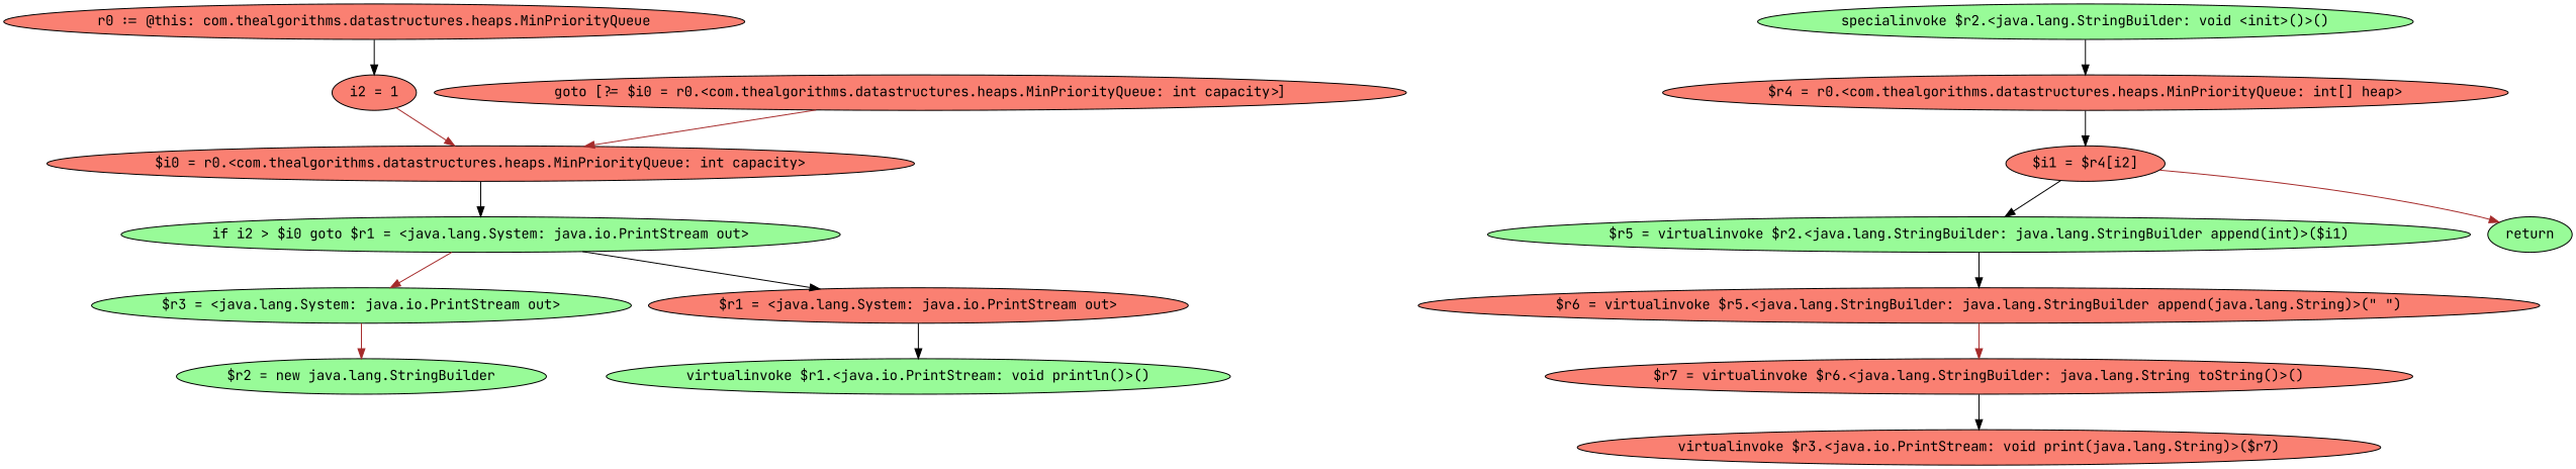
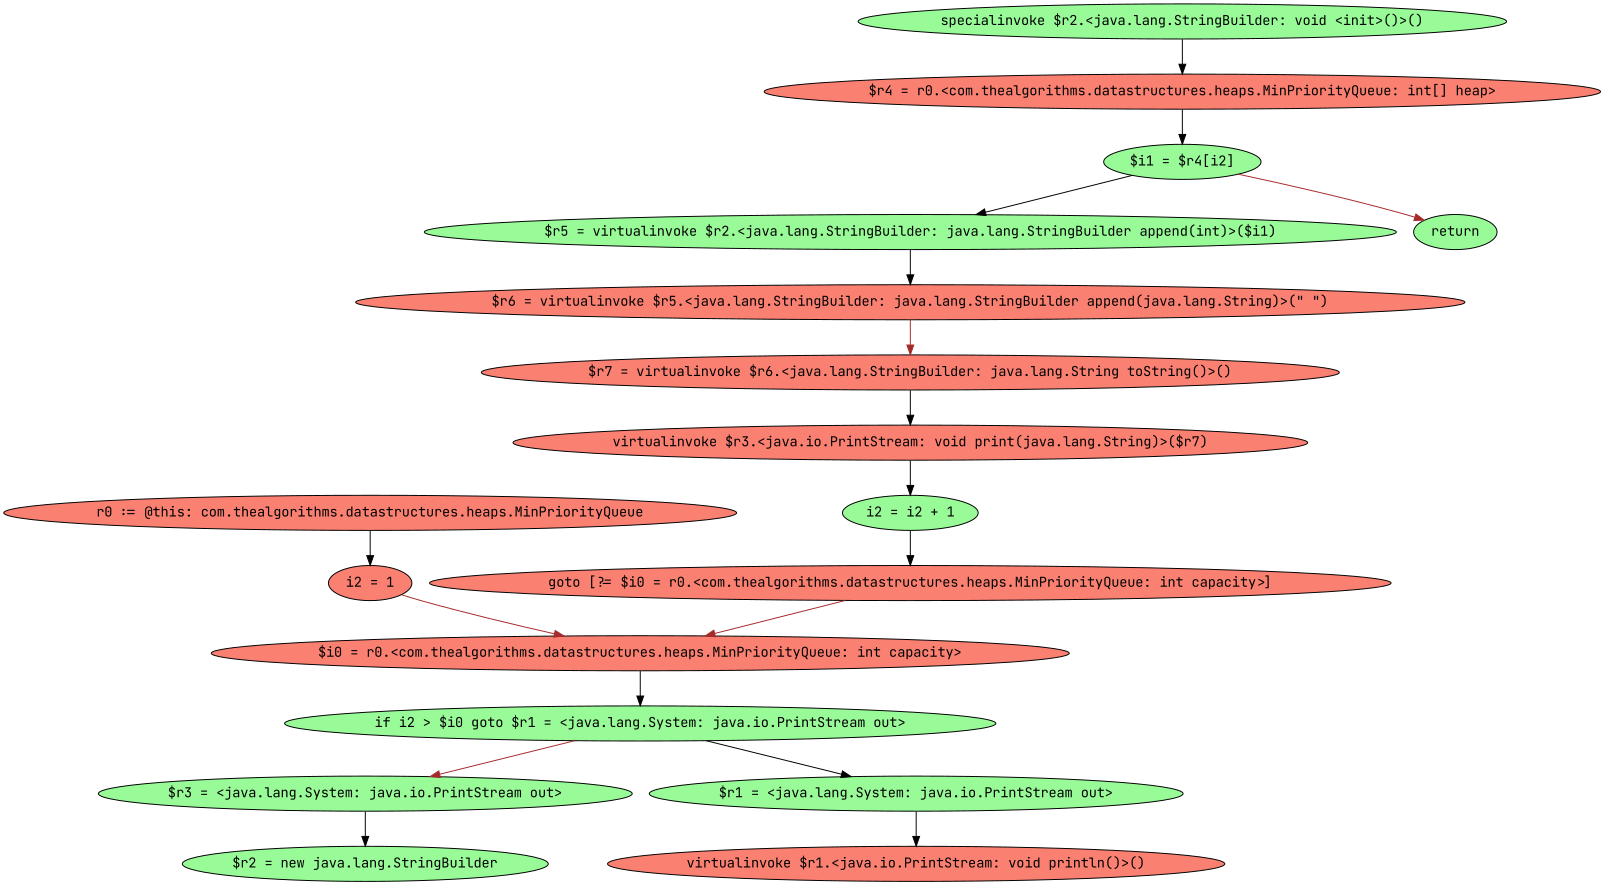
  digraph {
    fontname="JetBrains Mono"
    node [fillcolor=salmon fontname="JetBrains Mono" style=filled]
    edge [color=black fontname="JetBrains Mono"]
    "r0 := @this: com.thealgorithms.datastructures.heaps.MinPriorityQueue"
    "i2 = 1"
    "$i0 = r0.<com.thealgorithms.datastructures.heaps.MinPriorityQueue: int capacity>"
    "if i2 > $i0 goto $r1 = <java.lang.System: java.io.PrintStream out>" [fillcolor=palegreen]
    "$r3 = <java.lang.System: java.io.PrintStream out>" [fillcolor=palegreen]
-   "$r1 = <java.lang.System: java.io.PrintStream out>"
+   "$r1 = <java.lang.System: java.io.PrintStream out>" [fillcolor=palegreen]
    "$r2 = new java.lang.StringBuilder" [fillcolor=palegreen]
-   "virtualinvoke $r1.<java.io.PrintStream: void println()>()" [fillcolor=palegreen]
+   "virtualinvoke $r1.<java.io.PrintStream: void println()>()"
    "specialinvoke $r2.<java.lang.StringBuilder: void <init>()>()" [fillcolor=palegreen]
    "$r4 = r0.<com.thealgorithms.datastructures.heaps.MinPriorityQueue: int[] heap>"
-   "$i1 = $r4[i2]"
+   "$i1 = $r4[i2]" [fillcolor=palegreen]
    "$r5 = virtualinvoke $r2.<java.lang.StringBuilder: java.lang.StringBuilder append(int)>($i1)" [fillcolor=palegreen]
    return [fillcolor=palegreen]
    "$r6 = virtualinvoke $r5.<java.lang.StringBuilder: java.lang.StringBuilder append(java.lang.String)>(\" \")"
    "$r7 = virtualinvoke $r6.<java.lang.StringBuilder: java.lang.String toString()>()"
    "virtualinvoke $r3.<java.io.PrintStream: void print(java.lang.String)>($r7)"
+   "i2 = i2 + 1" [fillcolor=palegreen]
    "goto [?= $i0 = r0.<com.thealgorithms.datastructures.heaps.MinPriorityQueue: int capacity>]"
    "r0 := @this: com.thealgorithms.datastructures.heaps.MinPriorityQueue" -> "i2 = 1"
    "i2 = 1" -> "$i0 = r0.<com.thealgorithms.datastructures.heaps.MinPriorityQueue: int capacity>" [color=brown]
    "$i0 = r0.<com.thealgorithms.datastructures.heaps.MinPriorityQueue: int capacity>" -> "if i2 > $i0 goto $r1 = <java.lang.System: java.io.PrintStream out>"
    "if i2 > $i0 goto $r1 = <java.lang.System: java.io.PrintStream out>" -> "$r3 = <java.lang.System: java.io.PrintStream out>" [color=brown]
    "if i2 > $i0 goto $r1 = <java.lang.System: java.io.PrintStream out>" -> "$r1 = <java.lang.System: java.io.PrintStream out>"
-   "$r3 = <java.lang.System: java.io.PrintStream out>" -> "$r2 = new java.lang.StringBuilder" [color=brown]
+   "$r3 = <java.lang.System: java.io.PrintStream out>" -> "$r2 = new java.lang.StringBuilder"
    "$r1 = <java.lang.System: java.io.PrintStream out>" -> "virtualinvoke $r1.<java.io.PrintStream: void println()>()"
    "specialinvoke $r2.<java.lang.StringBuilder: void <init>()>()" -> "$r4 = r0.<com.thealgorithms.datastructures.heaps.MinPriorityQueue: int[] heap>"
    "$r4 = r0.<com.thealgorithms.datastructures.heaps.MinPriorityQueue: int[] heap>" -> "$i1 = $r4[i2]"
    "$i1 = $r4[i2]" -> "$r5 = virtualinvoke $r2.<java.lang.StringBuilder: java.lang.StringBuilder append(int)>($i1)"
    "$i1 = $r4[i2]" -> return [color=brown]
    "$r5 = virtualinvoke $r2.<java.lang.StringBuilder: java.lang.StringBuilder append(int)>($i1)" -> "$r6 = virtualinvoke $r5.<java.lang.StringBuilder: java.lang.StringBuilder append(java.lang.String)>(\" \")"
    "$r6 = virtualinvoke $r5.<java.lang.StringBuilder: java.lang.StringBuilder append(java.lang.String)>(\" \")" -> "$r7 = virtualinvoke $r6.<java.lang.StringBuilder: java.lang.String toString()>()" [color=brown]
    "$r7 = virtualinvoke $r6.<java.lang.StringBuilder: java.lang.String toString()>()" -> "virtualinvoke $r3.<java.io.PrintStream: void print(java.lang.String)>($r7)"
+   "virtualinvoke $r3.<java.io.PrintStream: void print(java.lang.String)>($r7)" -> "i2 = i2 + 1"
+   "i2 = i2 + 1" -> "goto [?= $i0 = r0.<com.thealgorithms.datastructures.heaps.MinPriorityQueue: int capacity>]"
    "goto [?= $i0 = r0.<com.thealgorithms.datastructures.heaps.MinPriorityQueue: int capacity>]" -> "$i0 = r0.<com.thealgorithms.datastructures.heaps.MinPriorityQueue: int capacity>" [color=brown]
  }
